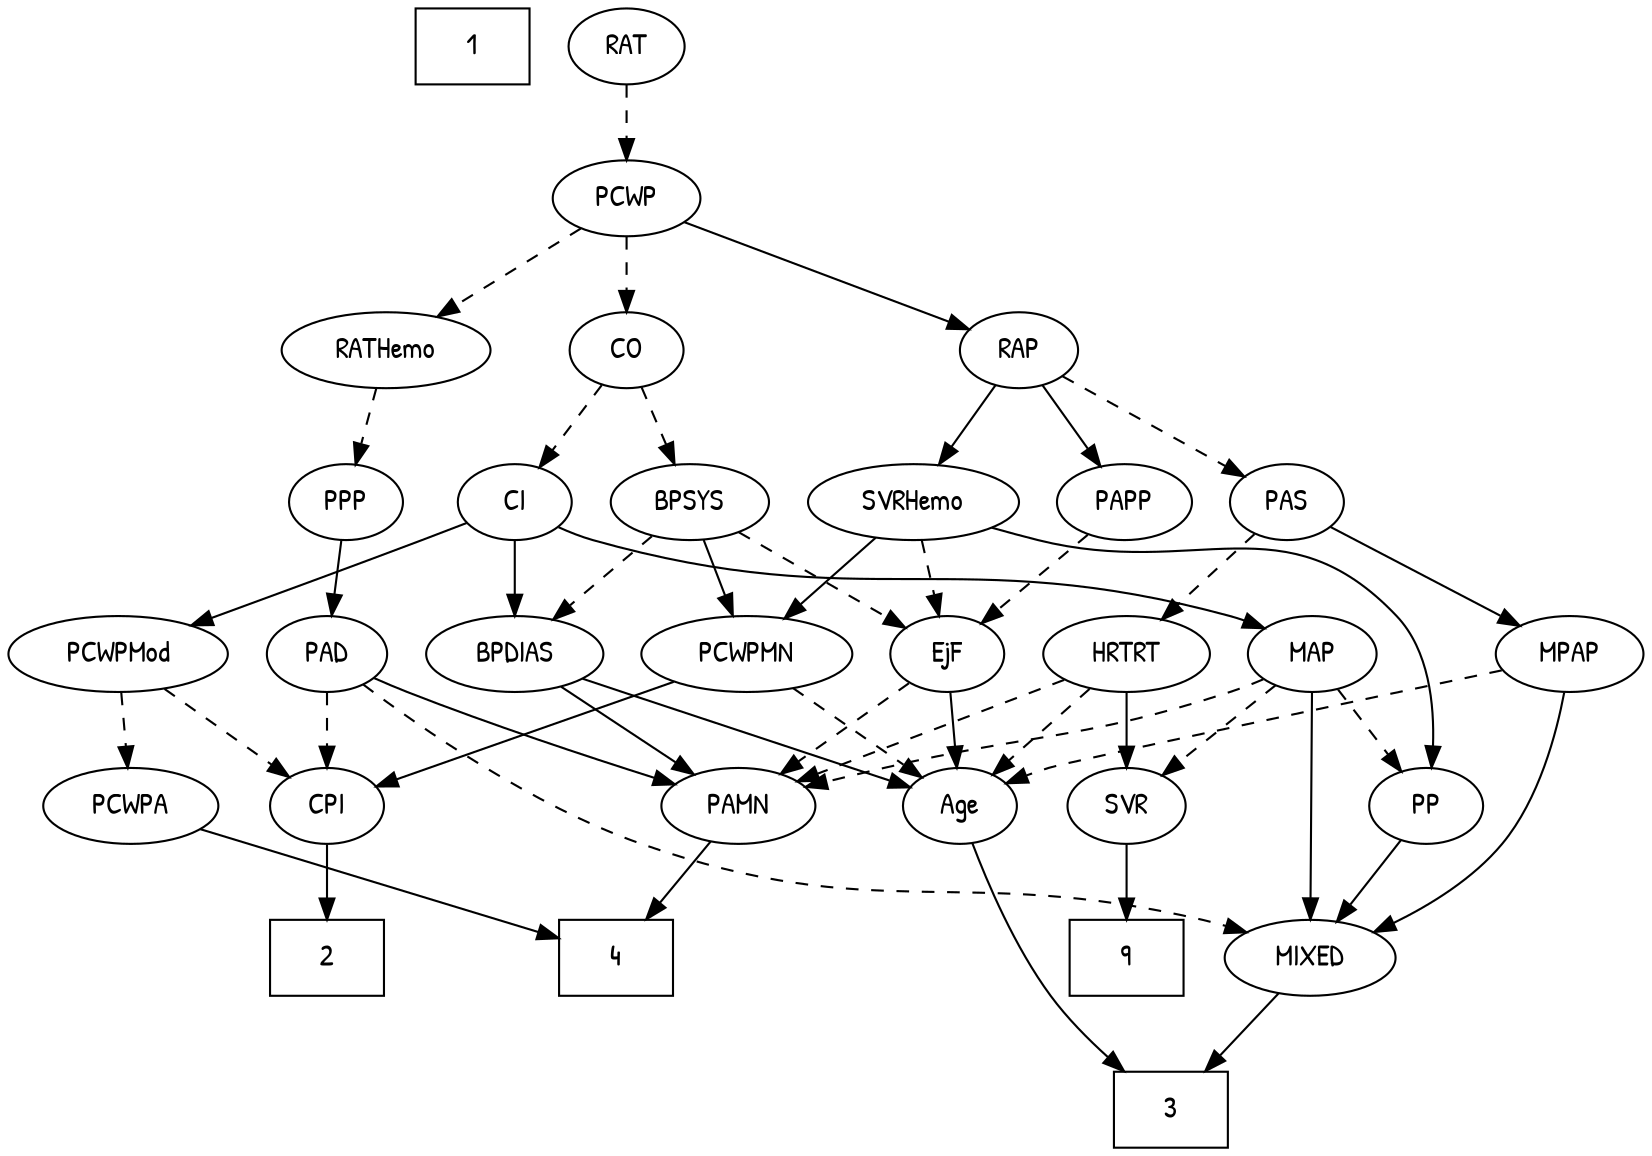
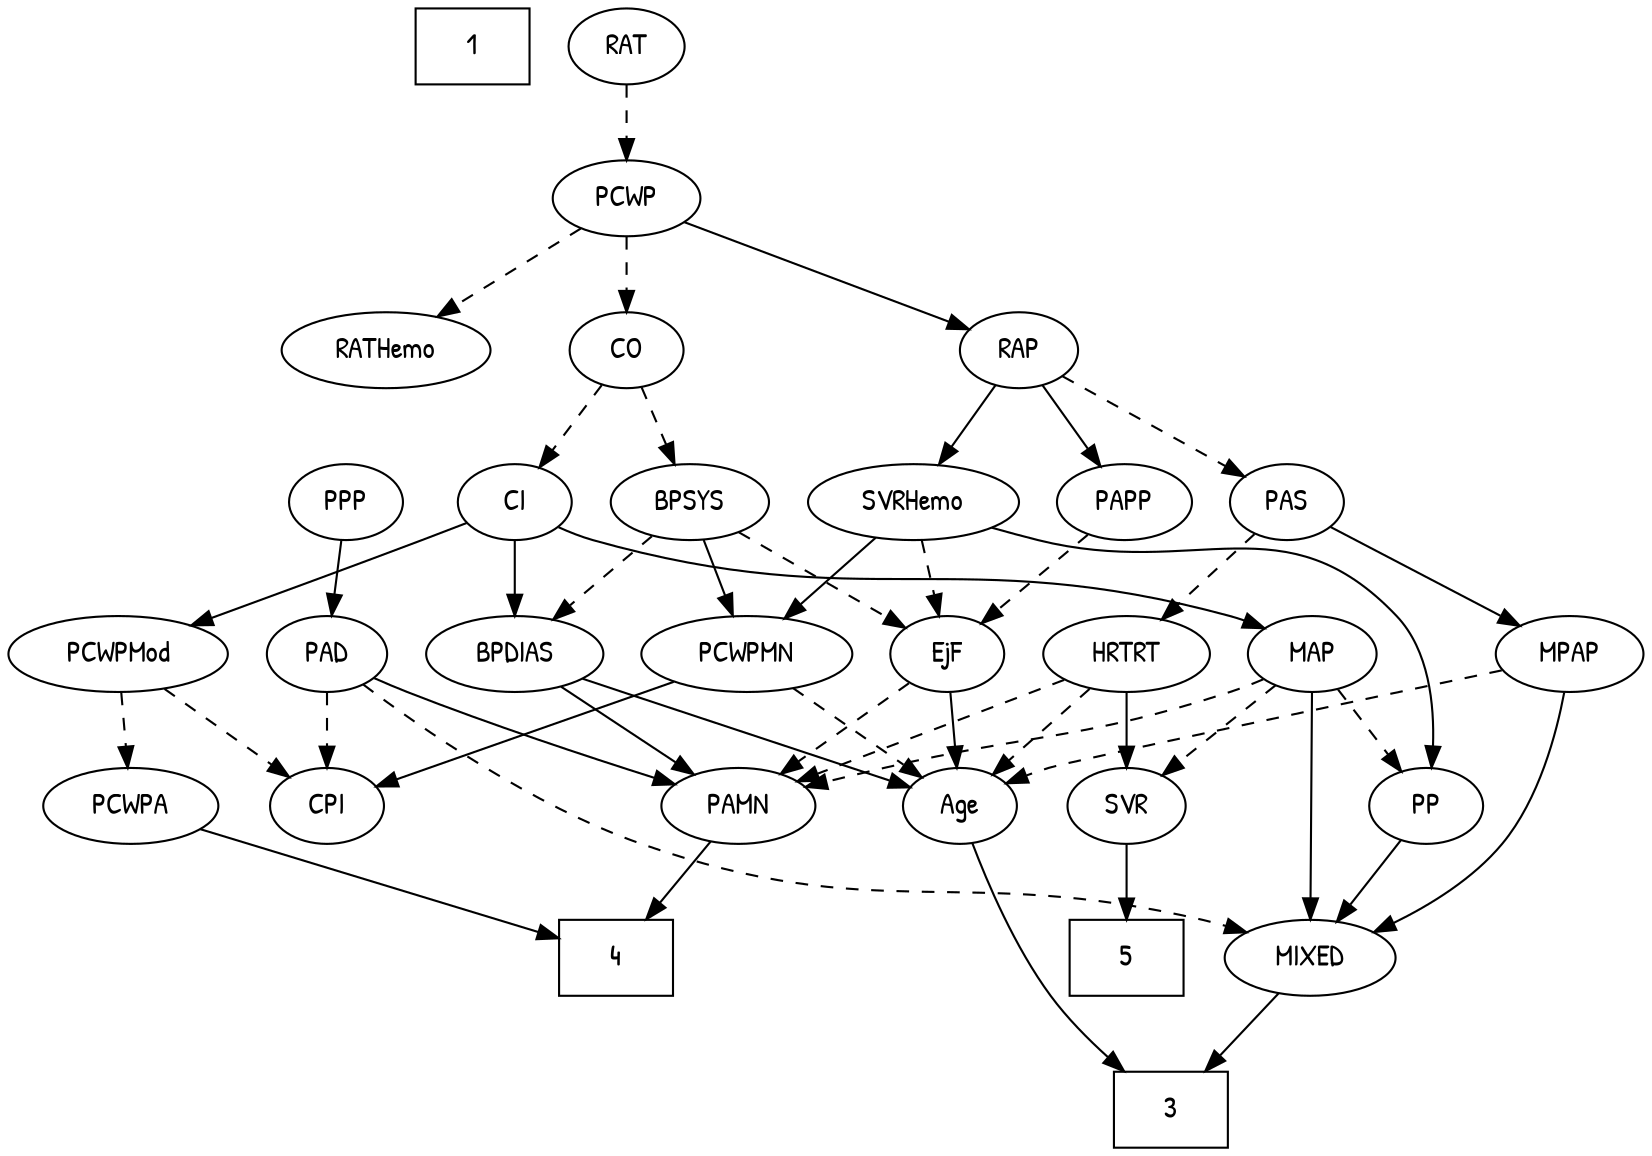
  strict digraph {
    fontname="Patrick Hand"
    node [fontname="Patrick Hand"]
    edge [fontname="Patrick Hand" style=solid]
    1 [height=0.5 shape=box width=0.75]
-   2 [height=0.5 shape=box width=0.75]
    3 [height=0.5 shape=box width=0.75]
    4 [height=0.5 shape=box width=0.75]
-   5 [height=0.5 shape=box width=0.75 label=9]
+   5 [height=0.5 shape=box width=0.75]
    Age [height=0.5 width=0.75]
    EjF [height=0.5 width=0.75]
    PAMN [height=0.5 width=1.011]
    RAP [height=0.5 width=0.77632]
    PAS [height=0.5 width=0.75]
    SVRHemo [height=0.5 width=1.3902]
    PAPP [height=0.5 width=0.88464]
    MPAP [height=0.5 width=0.97491]
    HRTRT [height=0.5 width=1.1013]
    PCWPMN [height=0.5 width=1.3902]
    PP [height=0.5 width=0.75]
    MIXED [height=0.5 width=1.1193]
    SVR [height=0.5 width=0.77632]
    CPI [height=0.5 width=0.75]
    BPSYS [height=0.5 width=1.0471]
    BPDIAS [height=0.5 width=1.1735]
    PAD [height=0.5 width=0.79437]
    CO [height=0.5 width=0.75]
    CI [height=0.5 width=0.75]
    PCWPMod [height=0.5 width=1.4443]
    MAP [height=0.5 width=0.84854]
    PCWPA [height=0.5 width=1.1555]
    RATHemo [height=0.5 width=1.3721]
    PPP [height=0.5 width=0.75]
    RAT [height=0.5 width=0.75827]
    PCWP [height=0.5 width=0.97491]
    Age -> 3
    EjF -> Age
    EjF -> PAMN [style=dashed]
    PAMN -> 4
    RAP -> PAS [style=dashed]
    RAP -> SVRHemo
    RAP -> PAPP
    PAS -> MPAP
    PAS -> HRTRT [style=dashed]
    SVRHemo -> EjF [style=dashed]
    SVRHemo -> PCWPMN
    SVRHemo -> PP
    PAPP -> EjF [style=dashed]
    MPAP -> Age [style=dashed]
    MPAP -> MIXED
    HRTRT -> Age [style=dashed]
    HRTRT -> PAMN [style=dashed]
    HRTRT -> SVR
    PCWPMN -> Age [style=dashed]
    PCWPMN -> CPI
    PP -> MIXED
    MIXED -> 3
    SVR -> 5
-   CPI -> 2
    BPSYS -> EjF [style=dashed]
    BPSYS -> PCWPMN
    BPSYS -> BPDIAS [style=dashed]
    BPDIAS -> Age
    BPDIAS -> PAMN
    PAD -> PAMN
    PAD -> MIXED [style=dashed]
    PAD -> CPI [style=dashed]
    CO -> BPSYS [style=dashed]
    CO -> CI [style=dashed]
    CI -> BPDIAS
    CI -> PCWPMod
    CI -> MAP
    PCWPMod -> CPI [style=dashed]
    PCWPMod -> PCWPA [style=dashed]
    MAP -> PAMN [style=dashed]
    MAP -> PP [style=dashed]
    MAP -> MIXED
    MAP -> SVR [style=dashed]
    PCWPA -> 4
-   RATHemo -> PPP [style=dashed]
    PPP -> PAD
    RAT -> PCWP [style=dashed]
    PCWP -> RAP
    PCWP -> CO [style=dashed]
    PCWP -> RATHemo [style=dashed]
  }
